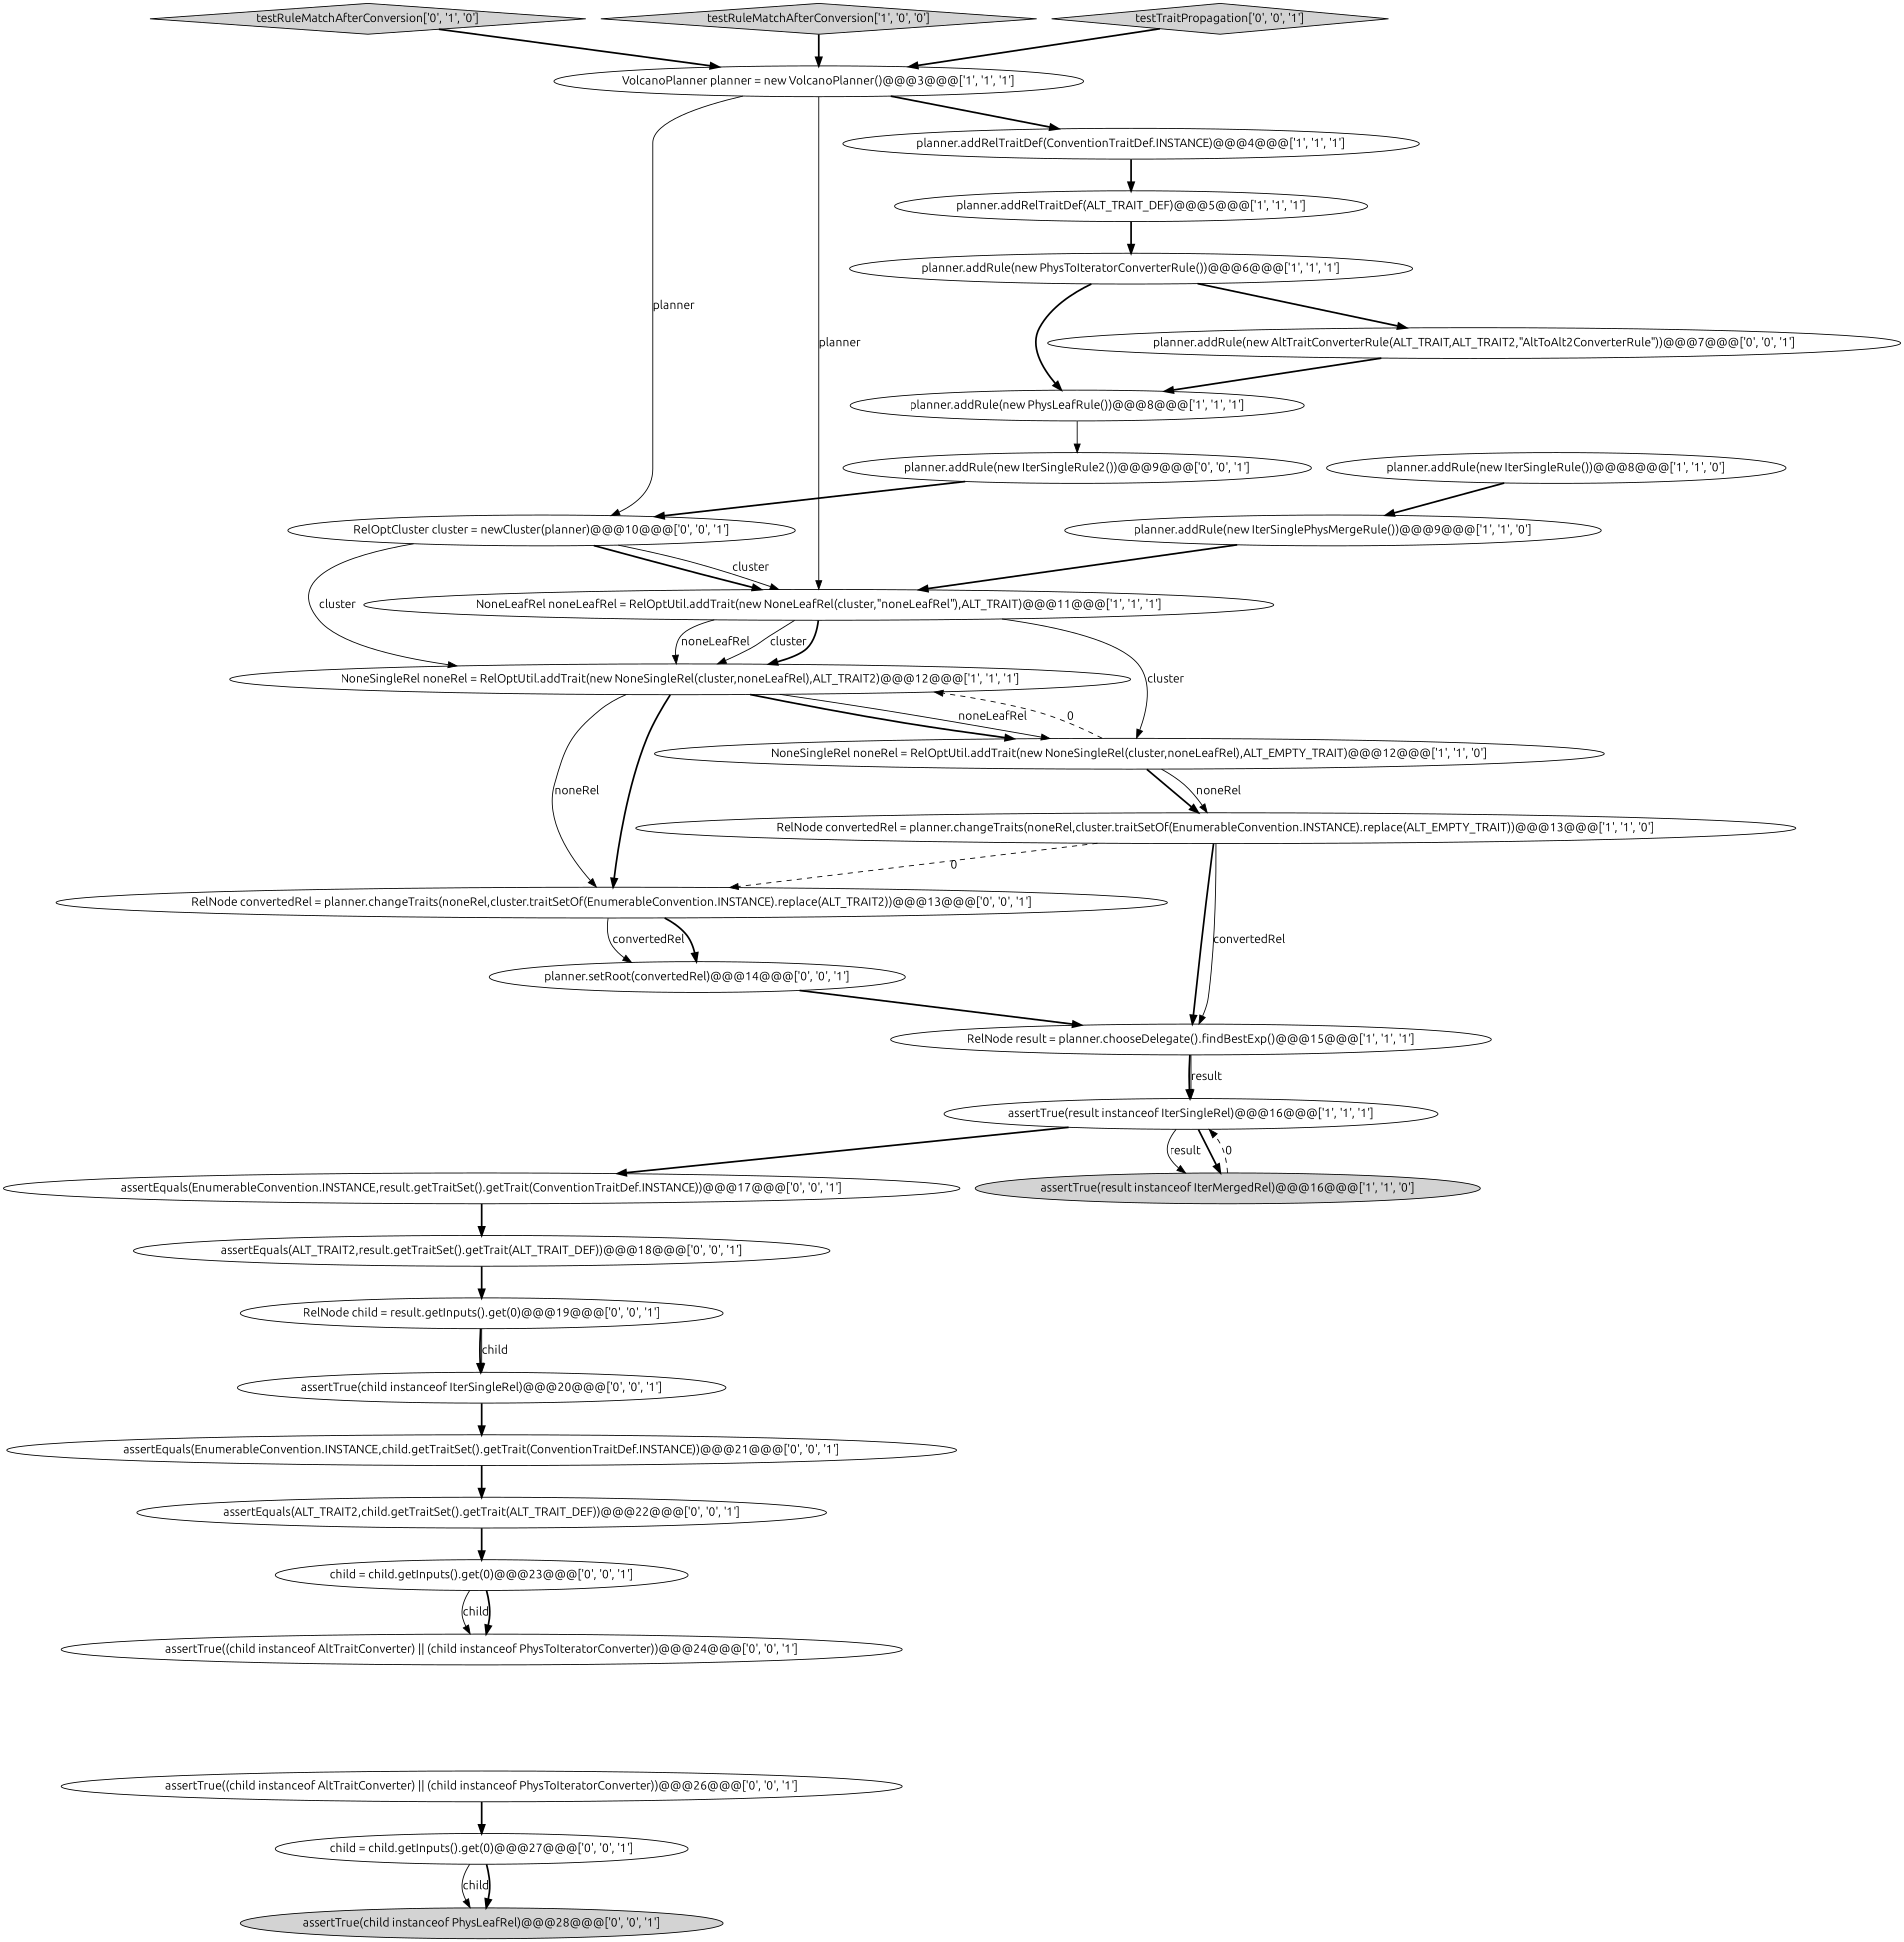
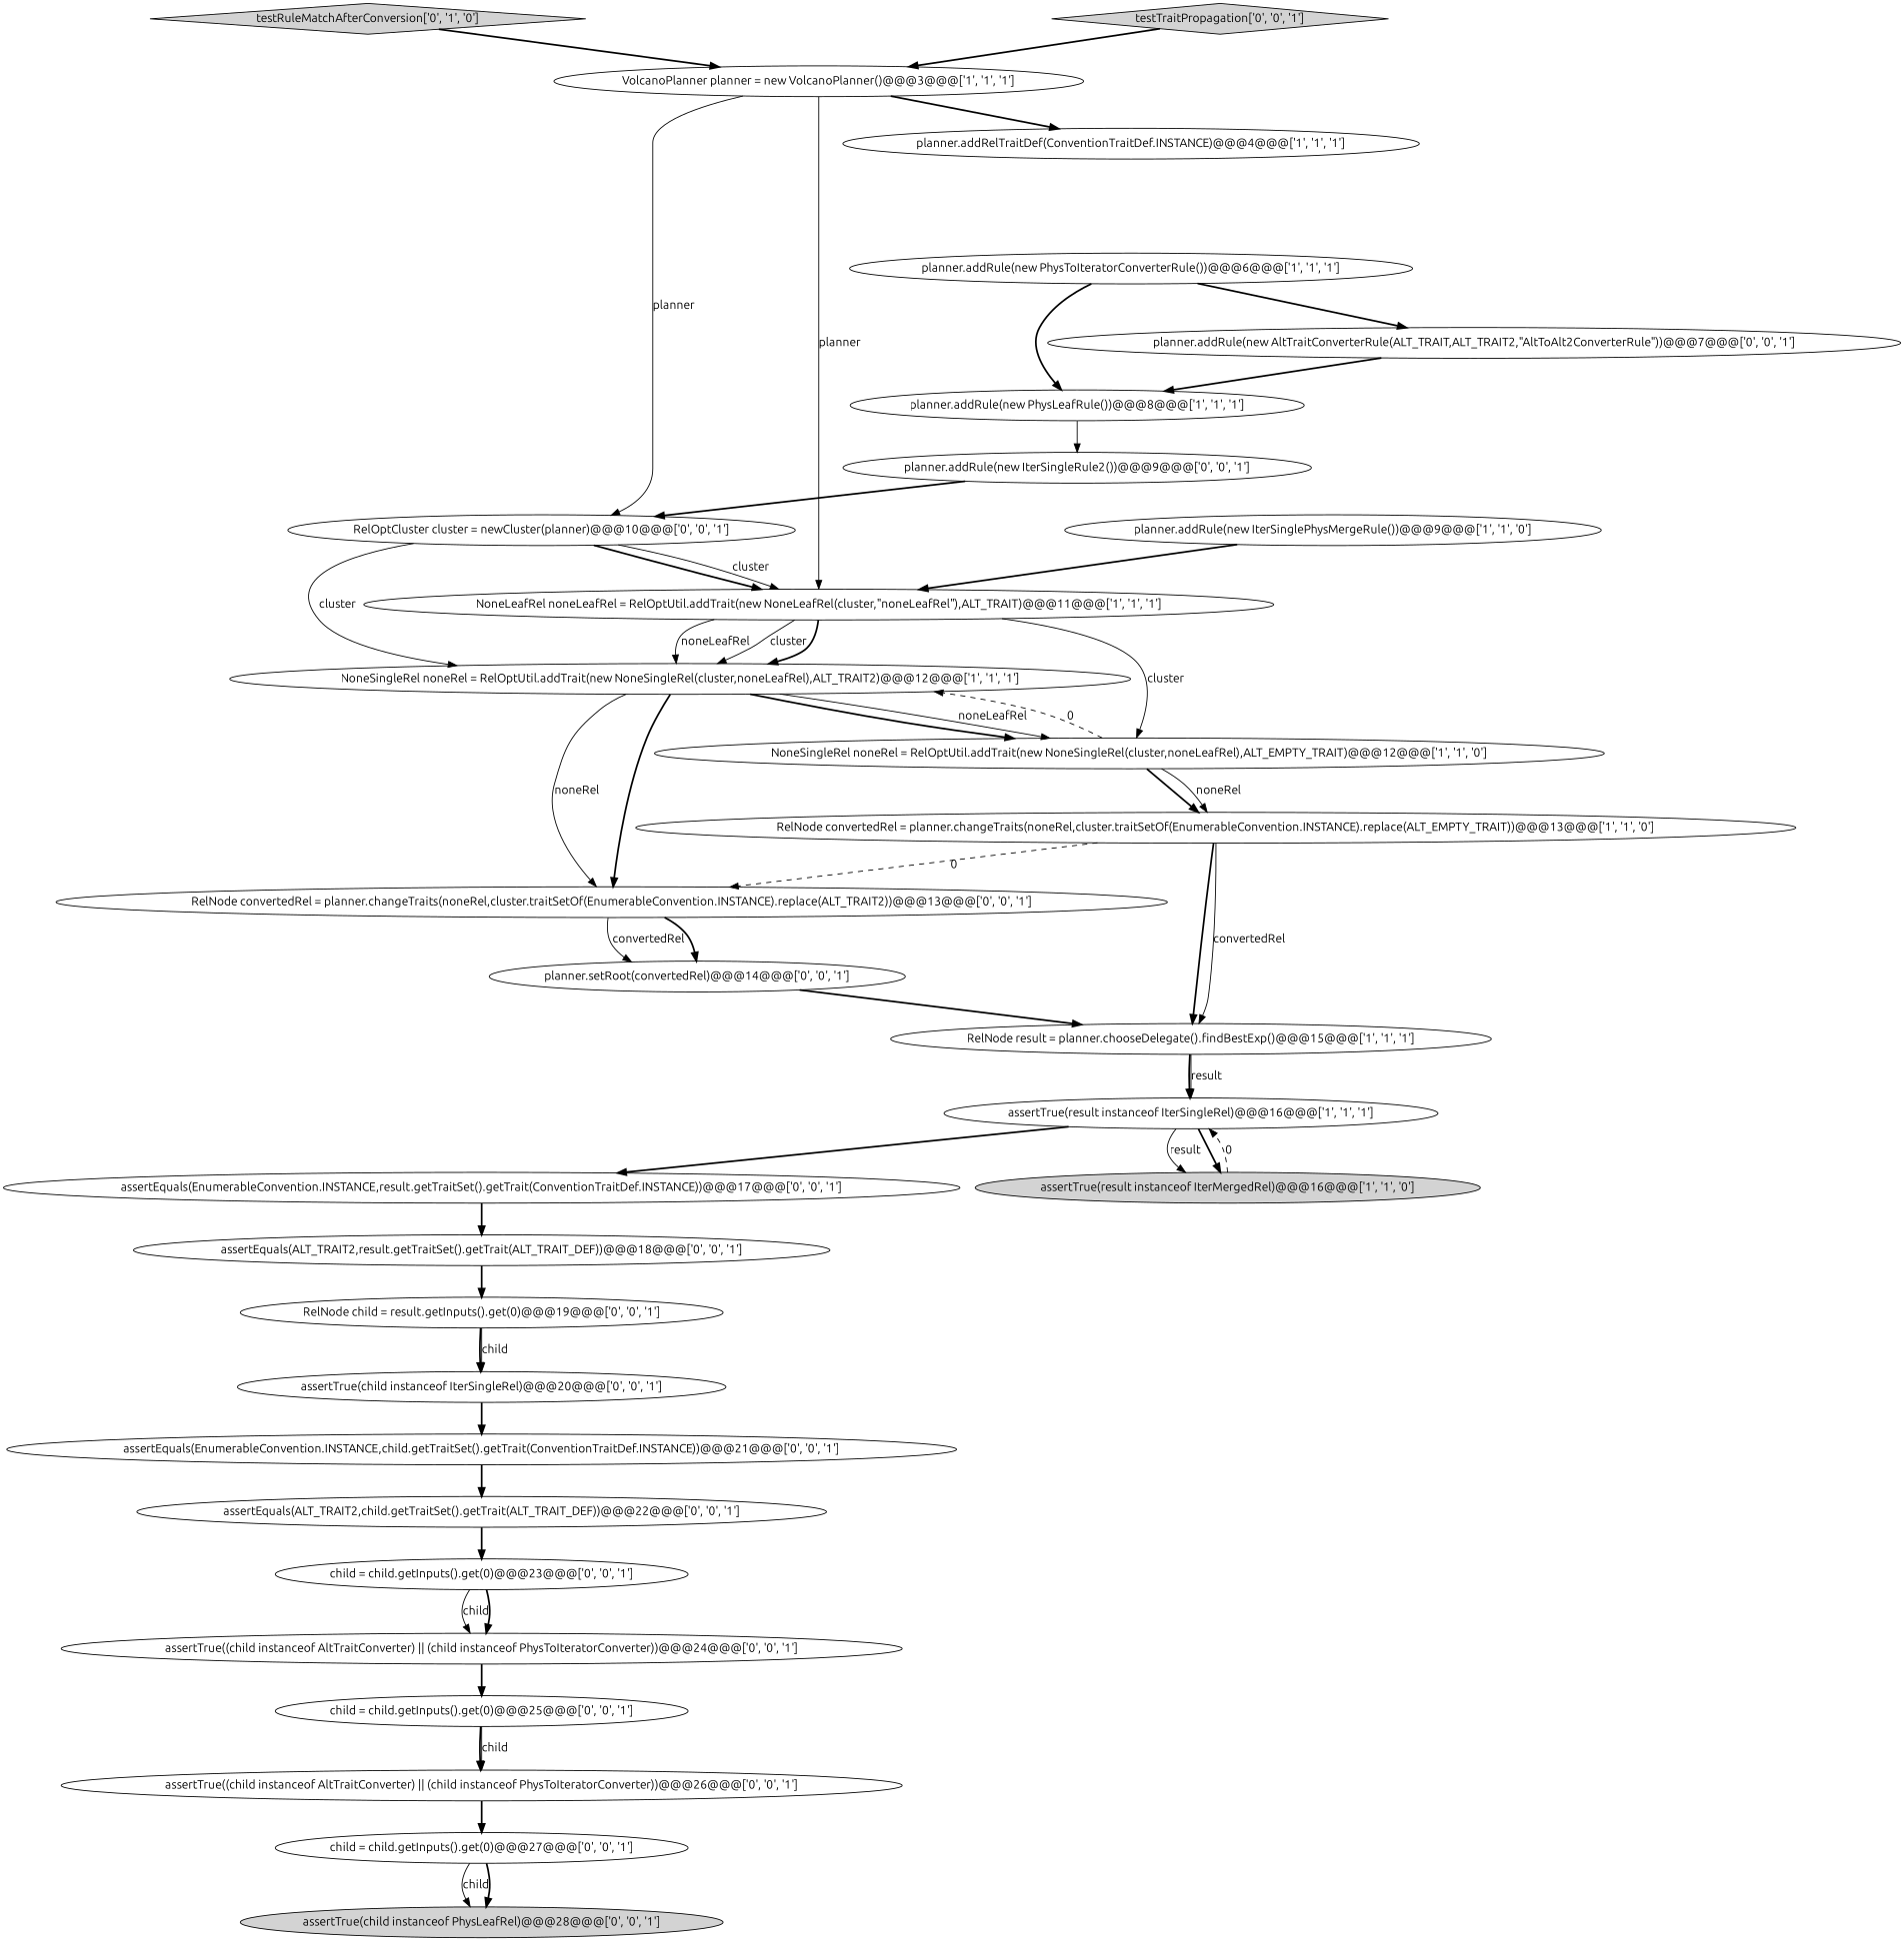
  digraph {
    fontname=Ubuntu
    node [fillcolor=white fontname=Ubuntu shape=ellipse style=filled]
    edge [fontname=Ubuntu style=bold]
+   n1 [label="child = child.getInputs().get(0)@@@25@@@['0', '0', '1']"]
    n2 [label="assertTrue((child instanceof AltTraitConverter) || (child instanceof PhysToIteratorConverter))@@@26@@@['0', '0', '1']"]
    n3 [label="child = child.getInputs().get(0)@@@27@@@['0', '0', '1']"]
    n4 [label="RelNode convertedRel = planner.changeTraits(noneRel,cluster.traitSetOf(EnumerableConvention.INSTANCE).replace(ALT_EMPTY_TRAIT))@@@13@@@['1', '1', '0']"]
    n5 [label="RelNode result = planner.chooseDelegate().findBestExp()@@@15@@@['1', '1', '1']"]
    n6 [label="RelNode convertedRel = planner.changeTraits(noneRel,cluster.traitSetOf(EnumerableConvention.INSTANCE).replace(ALT_TRAIT2))@@@13@@@['0', '0', '1']"]
    n7 [label="assertTrue(result instanceof IterSingleRel)@@@16@@@['1', '1', '1']"]
    n8 [label="planner.setRoot(convertedRel)@@@14@@@['0', '0', '1']"]
    n9 [label="assertEquals(ALT_TRAIT2,child.getTraitSet().getTrait(ALT_TRAIT_DEF))@@@22@@@['0', '0', '1']"]
    n10 [label="child = child.getInputs().get(0)@@@23@@@['0', '0', '1']"]
    n11 [label="assertTrue((child instanceof AltTraitConverter) || (child instanceof PhysToIteratorConverter))@@@24@@@['0', '0', '1']"]
    n12 [label="assertEquals(EnumerableConvention.INSTANCE,child.getTraitSet().getTrait(ConventionTraitDef.INSTANCE))@@@21@@@['0', '0', '1']"]
    n13 [label="planner.addRule(new IterSingleRule2())@@@9@@@['0', '0', '1']"]
    n14 [label="RelOptCluster cluster = newCluster(planner)@@@10@@@['0', '0', '1']"]
    n15 [label="NoneSingleRel noneRel = RelOptUtil.addTrait(new NoneSingleRel(cluster,noneLeafRel),ALT_TRAIT2)@@@12@@@['1', '1', '1']"]
    n16 [label="NoneLeafRel noneLeafRel = RelOptUtil.addTrait(new NoneLeafRel(cluster,\"noneLeafRel\"),ALT_TRAIT)@@@11@@@['1', '1', '1']"]
    n17 [label="assertEquals(ALT_TRAIT2,result.getTraitSet().getTrait(ALT_TRAIT_DEF))@@@18@@@['0', '0', '1']"]
    n18 [label="RelNode child = result.getInputs().get(0)@@@19@@@['0', '0', '1']"]
    n19 [label="assertTrue(child instanceof IterSingleRel)@@@20@@@['0', '0', '1']"]
    n20 [label="assertEquals(EnumerableConvention.INSTANCE,result.getTraitSet().getTrait(ConventionTraitDef.INSTANCE))@@@17@@@['0', '0', '1']"]
    n21 [fillcolor=lightgray label="assertTrue(result instanceof IterMergedRel)@@@16@@@['1', '1', '0']"]
    n22 [label="planner.addRule(new PhysLeafRule())@@@8@@@['1', '1', '1']"]
-   n23 [label="planner.addRule(new IterSingleRule())@@@8@@@['1', '1', '0']"]
    n24 [label="planner.addRule(new IterSinglePhysMergeRule())@@@9@@@['1', '1', '0']"]
    n25 [label="planner.addRule(new PhysToIteratorConverterRule())@@@6@@@['1', '1', '1']"]
    n26 [label="planner.addRule(new AltTraitConverterRule(ALT_TRAIT,ALT_TRAIT2,\"AltToAlt2ConverterRule\"))@@@7@@@['0', '0', '1']"]
    n27 [label="NoneSingleRel noneRel = RelOptUtil.addTrait(new NoneSingleRel(cluster,noneLeafRel),ALT_EMPTY_TRAIT)@@@12@@@['1', '1', '0']"]
    n28 [fillcolor=lightgray label="testRuleMatchAfterConversion['0', '1', '0']" shape=diamond]
    n29 [label="VolcanoPlanner planner = new VolcanoPlanner()@@@3@@@['1', '1', '1']"]
    n30 [label="planner.addRelTraitDef(ConventionTraitDef.INSTANCE)@@@4@@@['1', '1', '1']"]
    n31 [fillcolor=lightgray label="assertTrue(child instanceof PhysLeafRel)@@@28@@@['0', '0', '1']"]
-   n32 [fillcolor=lightgray label="testRuleMatchAfterConversion['1', '0', '0']" shape=diamond]
-   n33 [label="planner.addRelTraitDef(ALT_TRAIT_DEF)@@@5@@@['1', '1', '1']"]
    n34 [fillcolor=lightgray label="testTraitPropagation['0', '0', '1']" shape=diamond]
+   n1 -> n2
+   n1 -> n2 [label=child style=solid]
    n2 -> n3
    n3 -> n31 [label=child style=solid]
    n3 -> n31
    n4 -> n5
    n4 -> n5 [label=convertedRel style=solid]
    n4 -> n6 [label=0 style=dashed]
    n5 -> n7
    n5 -> n7 [label=result style=solid]
    n6 -> n8 [label=convertedRel style=solid]
    n6 -> n8
    n7 -> n20
    n7 -> n21 [label=result style=solid]
    n7 -> n21
    n8 -> n5
    n9 -> n10
    n10 -> n11 [label=child style=solid]
    n10 -> n11
+   n11 -> n1
    n12 -> n9
    n13 -> n14
    n14 -> n15 [label=cluster style=solid]
    n14 -> n16
    n14 -> n16 [label=cluster style=solid]
    n15 -> n6 [label=noneRel style=solid]
    n15 -> n6
    n15 -> n27
    n15 -> n27 [label=noneLeafRel style=solid]
    n16 -> n15 [label=noneLeafRel style=solid]
    n16 -> n15 [label=cluster style=solid]
    n16 -> n15
    n16 -> n27 [label=cluster style=solid]
    n17 -> n18
    n18 -> n19
    n18 -> n19 [label=child style=solid]
    n19 -> n12
    n20 -> n17
    n21 -> n7 [label=0 style=dashed]
    n22 -> n13 [style=solid]
-   n23 -> n24
    n24 -> n16
    n25 -> n22
    n25 -> n26
    n26 -> n22
    n27 -> n4
    n27 -> n4 [label=noneRel style=solid]
    n27 -> n15 [label=0 style=dashed]
    n28 -> n29
    n29 -> n14 [label=planner style=solid]
    n29 -> n16 [label=planner style=solid]
    n29 -> n30
-   n30 -> n33
-   n32 -> n29
-   n33 -> n25
    n34 -> n29
  }
